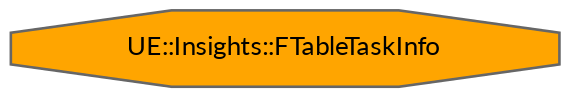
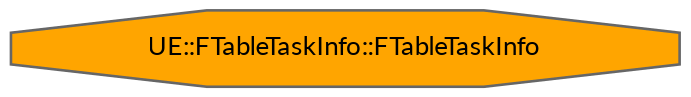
  digraph {
    rankdir=LR
    fontname=Lato
-   n1 [color=gray40 fillcolor=orange fontname=Lato fontsize=10 height=0.2 label="UE::Insights::FTableTaskInfo" shape=octagon style=filled width=0.4]
+   n1 [color=gray40 fillcolor=orange fontname=Lato fontsize=10 height=0.2 label="UE::FTableTaskInfo::FTableTaskInfo" shape=octagon style=filled width=0.4]
  }
